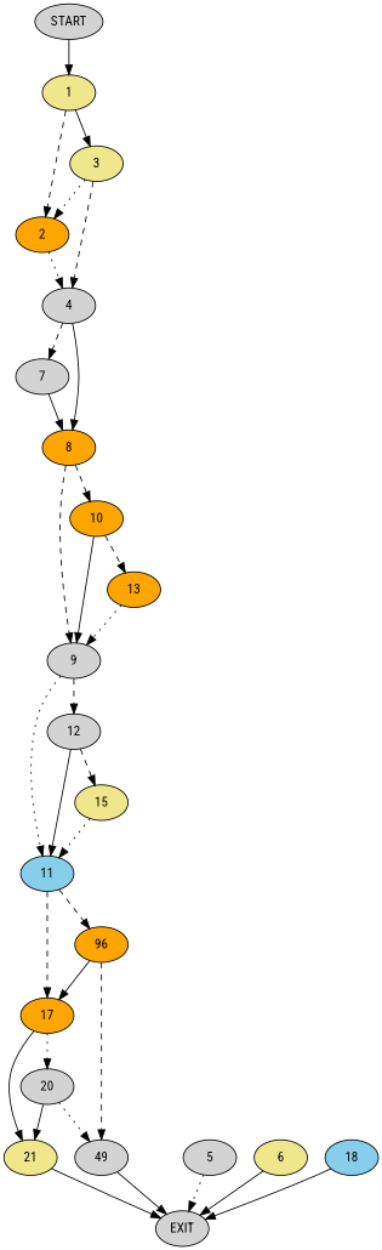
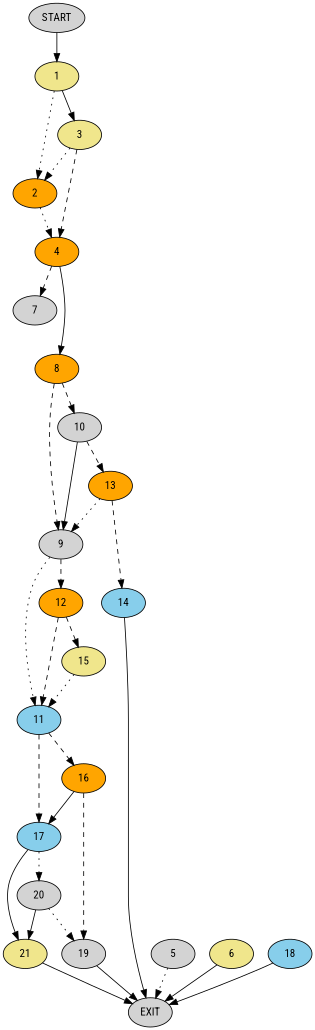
  digraph {
    fontname="Roboto Condensed"
    node [fillcolor=lightgrey fontname="Roboto Condensed" style=filled]
    edge [fontname="Roboto Condensed" style=solid]
    n1 [label=START]
    1 [fillcolor=khaki]
    2 [fillcolor=orange]
    3 [fillcolor=khaki]
    n5 [label=EXIT]
-   4
+   4 [fillcolor=orange]
    7
    8 [fillcolor=orange]
    5
    6 [fillcolor=khaki]
    9
-   10 [fillcolor=orange]
+   10
    11 [fillcolor=skyblue]
-   12
+   12 [fillcolor=orange]
    13 [fillcolor=orange]
-   16 [fillcolor=orange label=96]
-   17 [fillcolor=orange]
+   16 [fillcolor=orange]
+   17 [fillcolor=skyblue]
    15 [fillcolor=khaki]
-   19 [label=49]
+   14 [fillcolor=skyblue]
+   19
    20
    21 [fillcolor=khaki]
    18 [fillcolor=skyblue]
    n1 -> 1
-   1 -> 2 [style=dashed]
+   1 -> 2 [style=dotted]
    1 -> 3
    2 -> 4 [style=dotted]
    3 -> 2 [style=dotted]
    3 -> 4 [style=dashed]
    4 -> 7 [style=dashed]
    4 -> 8
-   7 -> 8
    8 -> 9 [style=dashed]
    8 -> 10 [style=dashed]
    5 -> n5 [style=dotted]
    6 -> n5
    9 -> 11 [style=dotted]
    9 -> 12 [style=dashed]
    10 -> 9
    10 -> 13 [style=dashed]
    11 -> 16 [style=dashed]
    11 -> 17 [style=dashed]
-   12 -> 11
+   12 -> 11 [style=dashed]
    12 -> 15 [style=dashed]
    13 -> 9 [style=dotted]
+   13 -> 14 [style=dashed]
    16 -> 17
    16 -> 19 [style=dashed]
    17 -> 20 [style=dotted]
    17 -> 21
    15 -> 11 [style=dotted]
+   14 -> n5
    19 -> n5
    20 -> 19 [style=dotted]
    20 -> 21
    21 -> n5
    18 -> n5
  }
